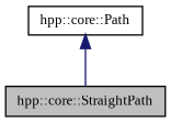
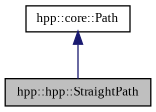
  digraph {
    fontname="Liberation Serif"
    node [color=black fontname="Liberation Serif" fontsize=10 shape=record style=filled]
-   n1 [fillcolor=grey75 fontcolor=black height=0.2 label="hpp::core::StraightPath" width=0.4]
+   n1 [fillcolor=grey75 fontcolor=black height=0.2 label="hpp::hpp::StraightPath" width=0.4]
    n2 [fillcolor=white height=0.2 label="hpp::core::Path" width=0.4]
    n2 -> n1 [color=midnightblue dir=back fontname="Liberation Serif" fontsize=10 labelfontname=Helvetica labelfontsize=10 style=solid]
  }
